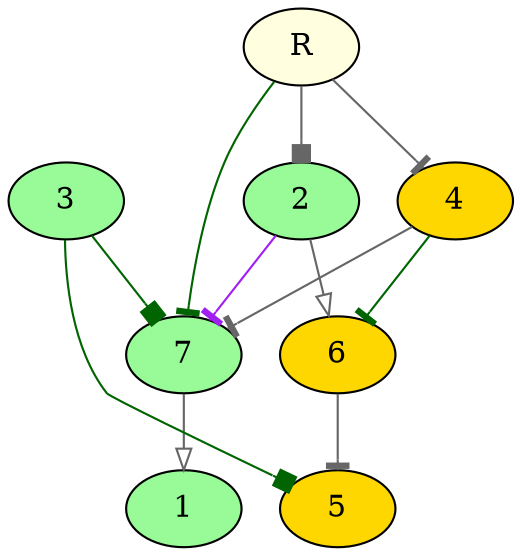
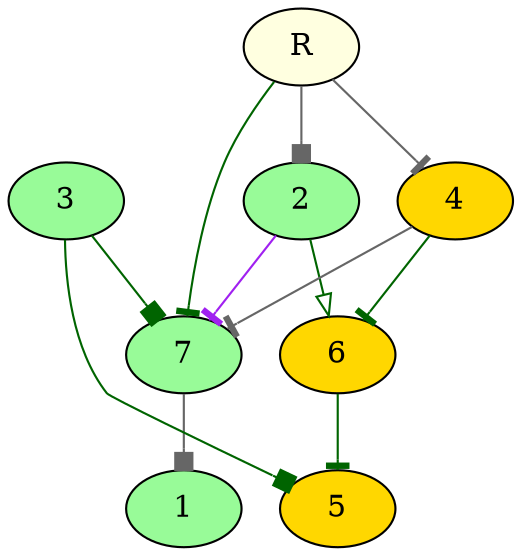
  digraph {
    node [fillcolor=palegreen style=filled]
    edge [arrowhead=tee color=gray40]
    6 [fillcolor=gold]
    2
    7
    5 [fillcolor=gold]
    1
    3
    4 [fillcolor=gold]
    R [fillcolor=lightyellow]
-   6 -> 5
-   2 -> 6 [arrowhead=onormal]
+   6 -> 5 [color=darkgreen]
+   2 -> 6 [arrowhead=onormal color=darkgreen]
    2 -> 7 [color=purple]
-   7 -> 1 [arrowhead=onormal]
+   7 -> 1 [arrowhead=box]
    3 -> 7 [arrowhead=box color=darkgreen]
    3 -> 5 [arrowhead=box color=darkgreen]
    4 -> 6 [color=darkgreen]
    4 -> 7
    R -> 2 [arrowhead=box]
    R -> 7 [color=darkgreen]
    R -> 4
  }
